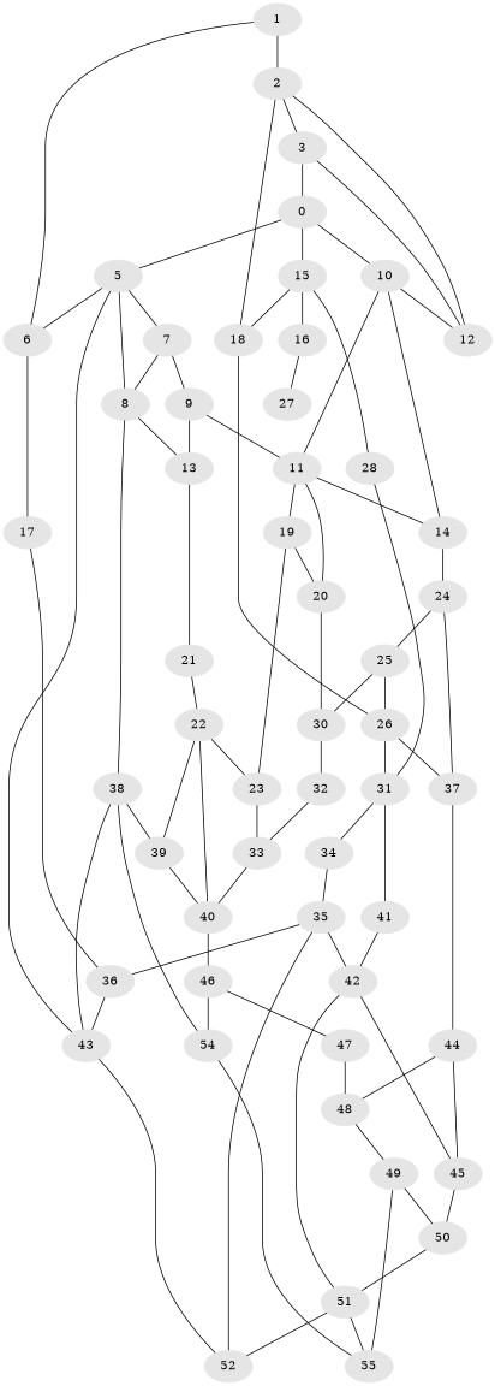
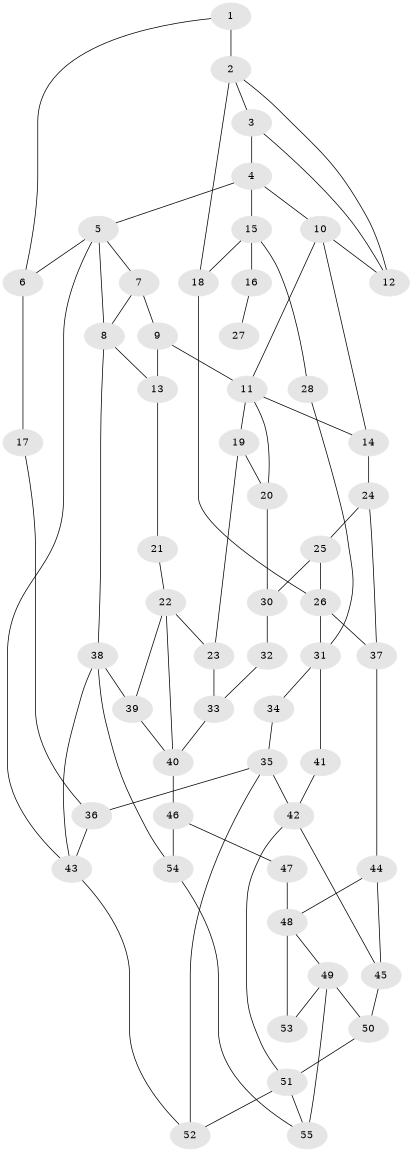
  graph {
    node [color=gray90 style=filled]
    edge [weight=1.0]
    1
    2
    6
    3
    12
    18
    17
-   4 [label=0]
+   4
    15
    16
    28
    26
    5
    10
    7
    8
    43
    11
    14
    9
    13
    38
    52
    36
    21
    39
    54
    19
    20
    24
    23
    30
    22
    25
    37
    27
    31
    33
    32
    40
    46
    44
    34
    41
    35
    42
    45
    51
    48
    55
    47
    50
    49
+   53
    1 -- 2 [weight=2.0]
    1 -- 6
    2 -- 3
    2 -- 12
    2 -- 18
    6 -- 17
    3 -- 12
    3 -- 4
    18 -- 26
    17 -- 36
    4 -- 15
    4 -- 5
    4 -- 10
    15 -- 18
    15 -- 16
    15 -- 28
    16 -- 27
    28 -- 31
    26 -- 37
    26 -- 31 [weight=2.0]
    5 -- 6
    5 -- 7
    5 -- 8
    5 -- 43
    10 -- 12
    10 -- 11
    10 -- 14
    7 -- 8
    7 -- 9
    8 -- 13
    8 -- 38
    43 -- 52
    11 -- 14
    11 -- 19
    11 -- 20
    14 -- 24
    9 -- 11 [weight=2.0]
    9 -- 13
    13 -- 21
    38 -- 43
    38 -- 39
    38 -- 54
    36 -- 43
    21 -- 22 [weight=2.0]
    39 -- 40
    54 -- 55
    19 -- 20
    19 -- 23
    20 -- 30
    24 -- 25 [weight=2.0]
    24 -- 37
    23 -- 33
    30 -- 32 [weight=2.0]
    22 -- 39
    22 -- 23
    22 -- 40 [weight=2.0]
    25 -- 26
    25 -- 30 [weight=2.0]
    37 -- 44
    31 -- 34
    31 -- 41 [weight=2.0]
    33 -- 40
    32 -- 33
    40 -- 46 [weight=2.0]
    46 -- 54
    46 -- 47 [weight=2.0]
    44 -- 45
    44 -- 48
    34 -- 35
    41 -- 42 [weight=2.0]
    35 -- 52
    35 -- 36
    35 -- 42 [weight=2.0]
    42 -- 45
    42 -- 51
    45 -- 50 [weight=2.0]
    51 -- 52
    51 -- 55
    48 -- 49
+   48 -- 53 [weight=2.0]
    47 -- 48 [weight=2.0]
    50 -- 51 [weight=2.0]
    49 -- 55 [weight=2.0]
    49 -- 50 [weight=2.0]
+   49 -- 53
  }
